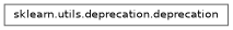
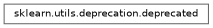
  digraph {
    rankdir=LR
-   n1 [color=grey40 fillcolor=white fontname=Helvetica fontsize=10 height=0.2 label="sklearn.utils.deprecation.deprecation" shape=box style=filled width=0.4]
+   n1 [color=grey40 fillcolor=white fontname=Helvetica fontsize=10 height=0.2 label="sklearn.utils.deprecation.deprecated" shape=box style=filled width=0.4]
  }
